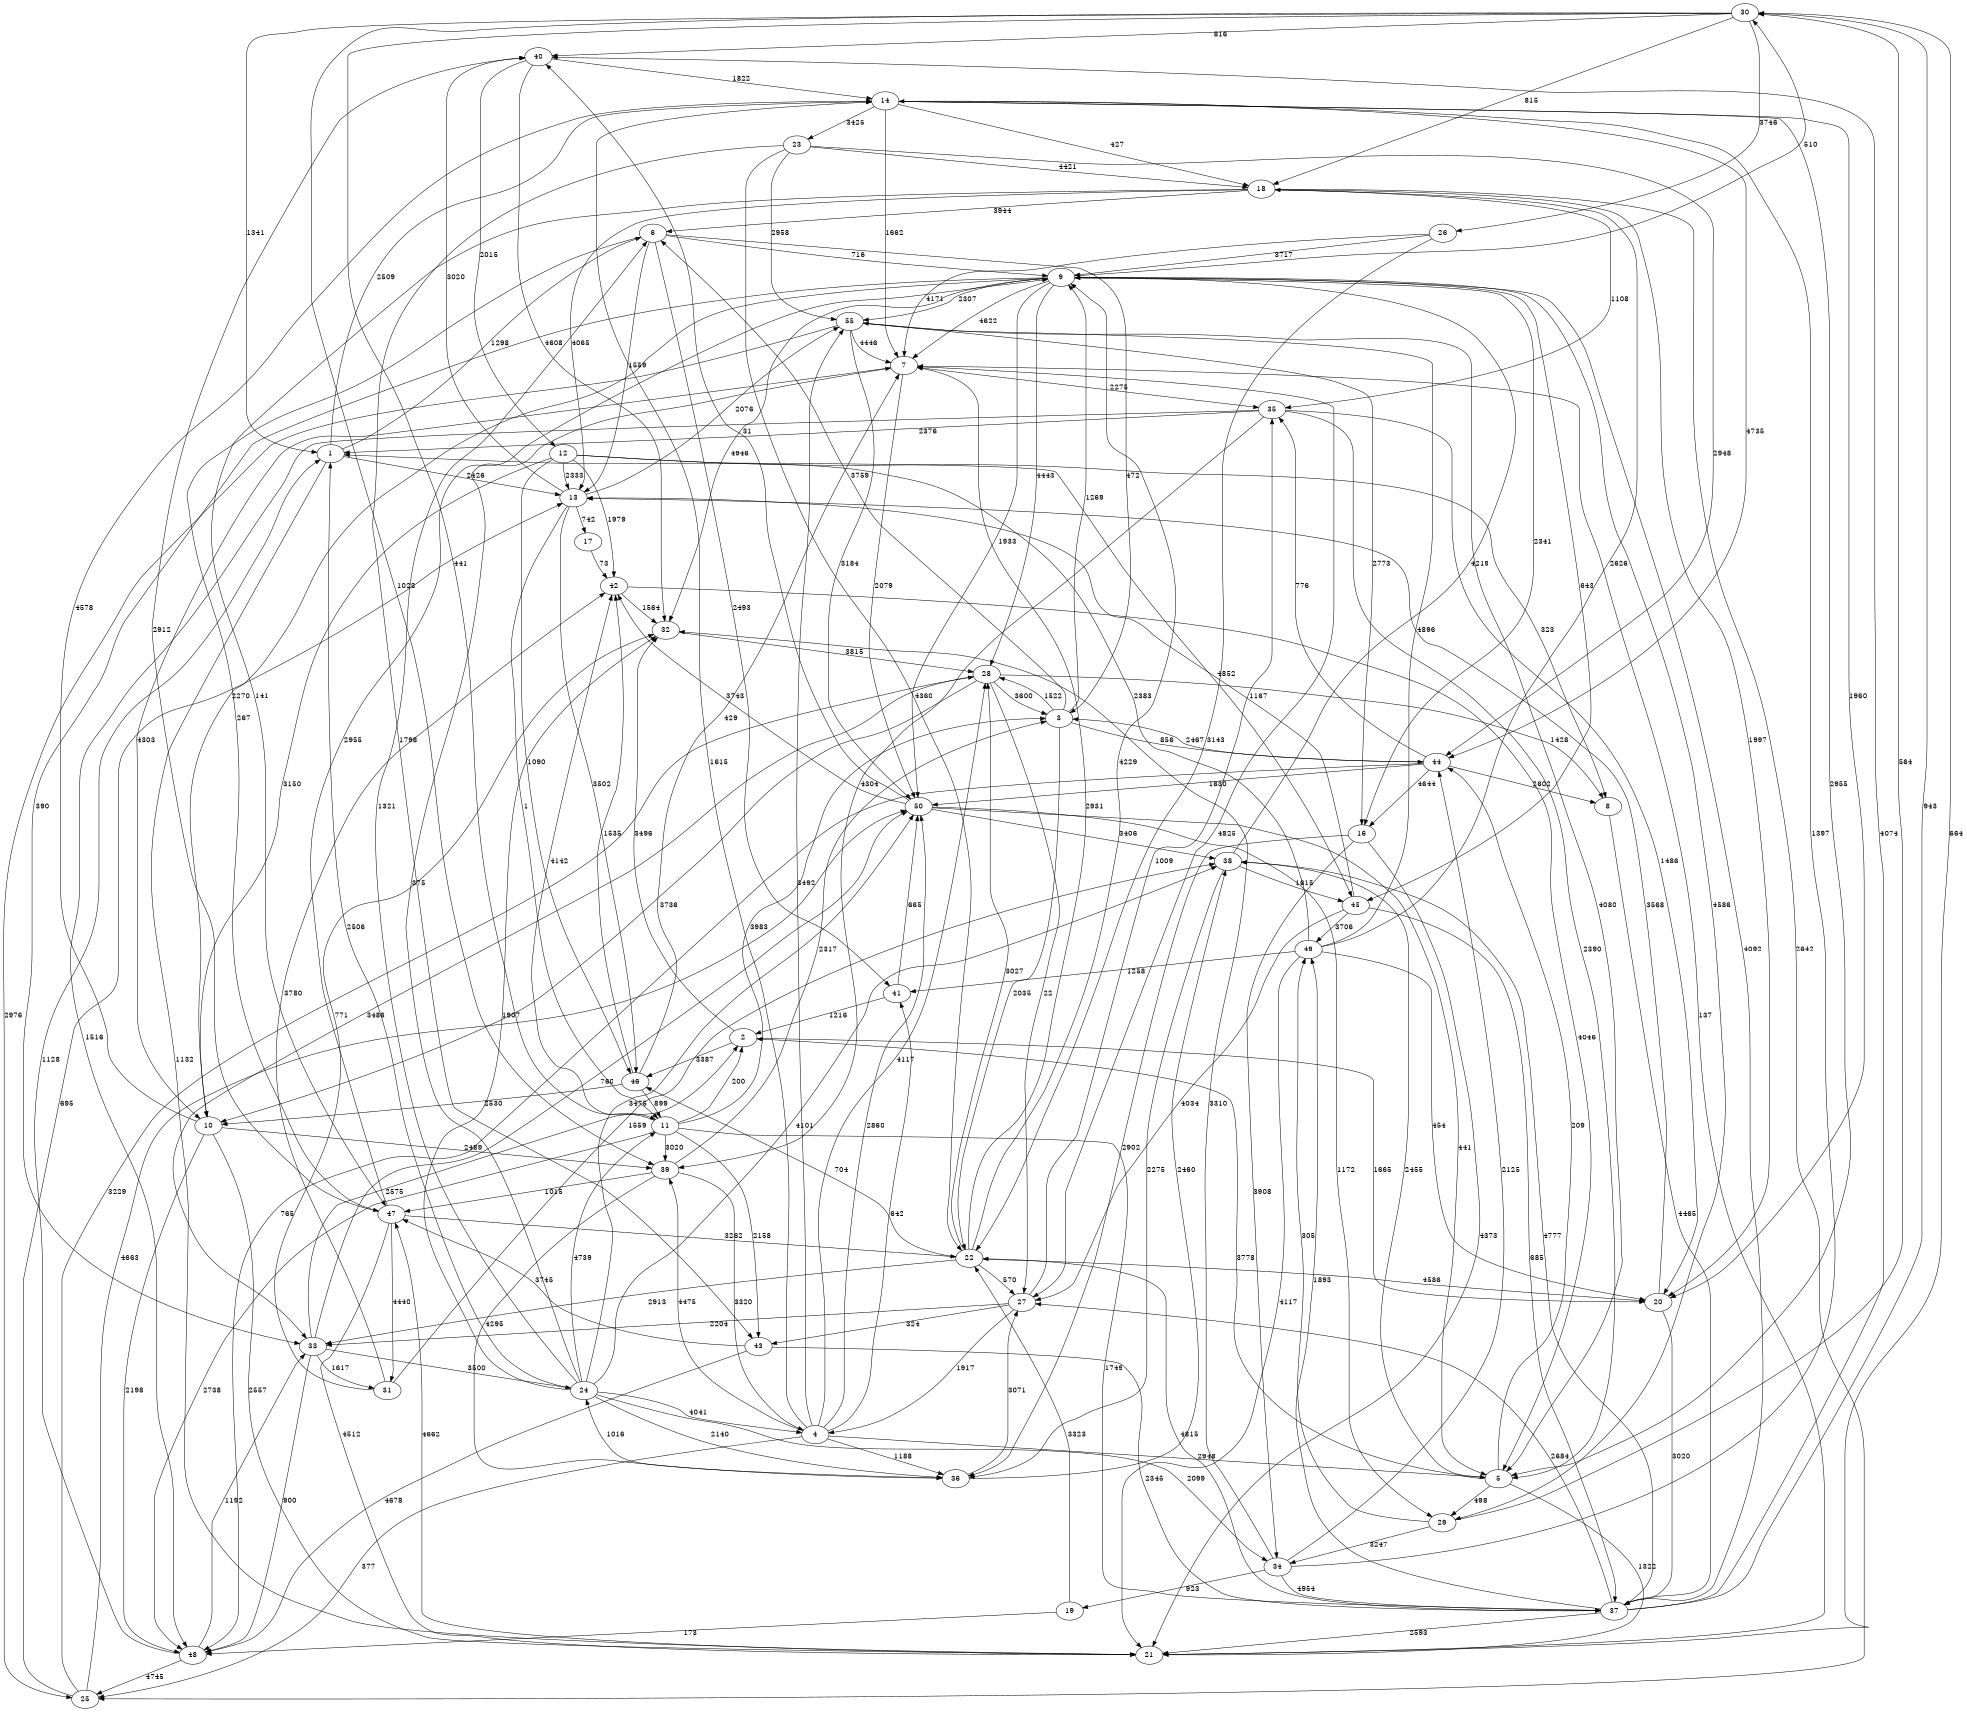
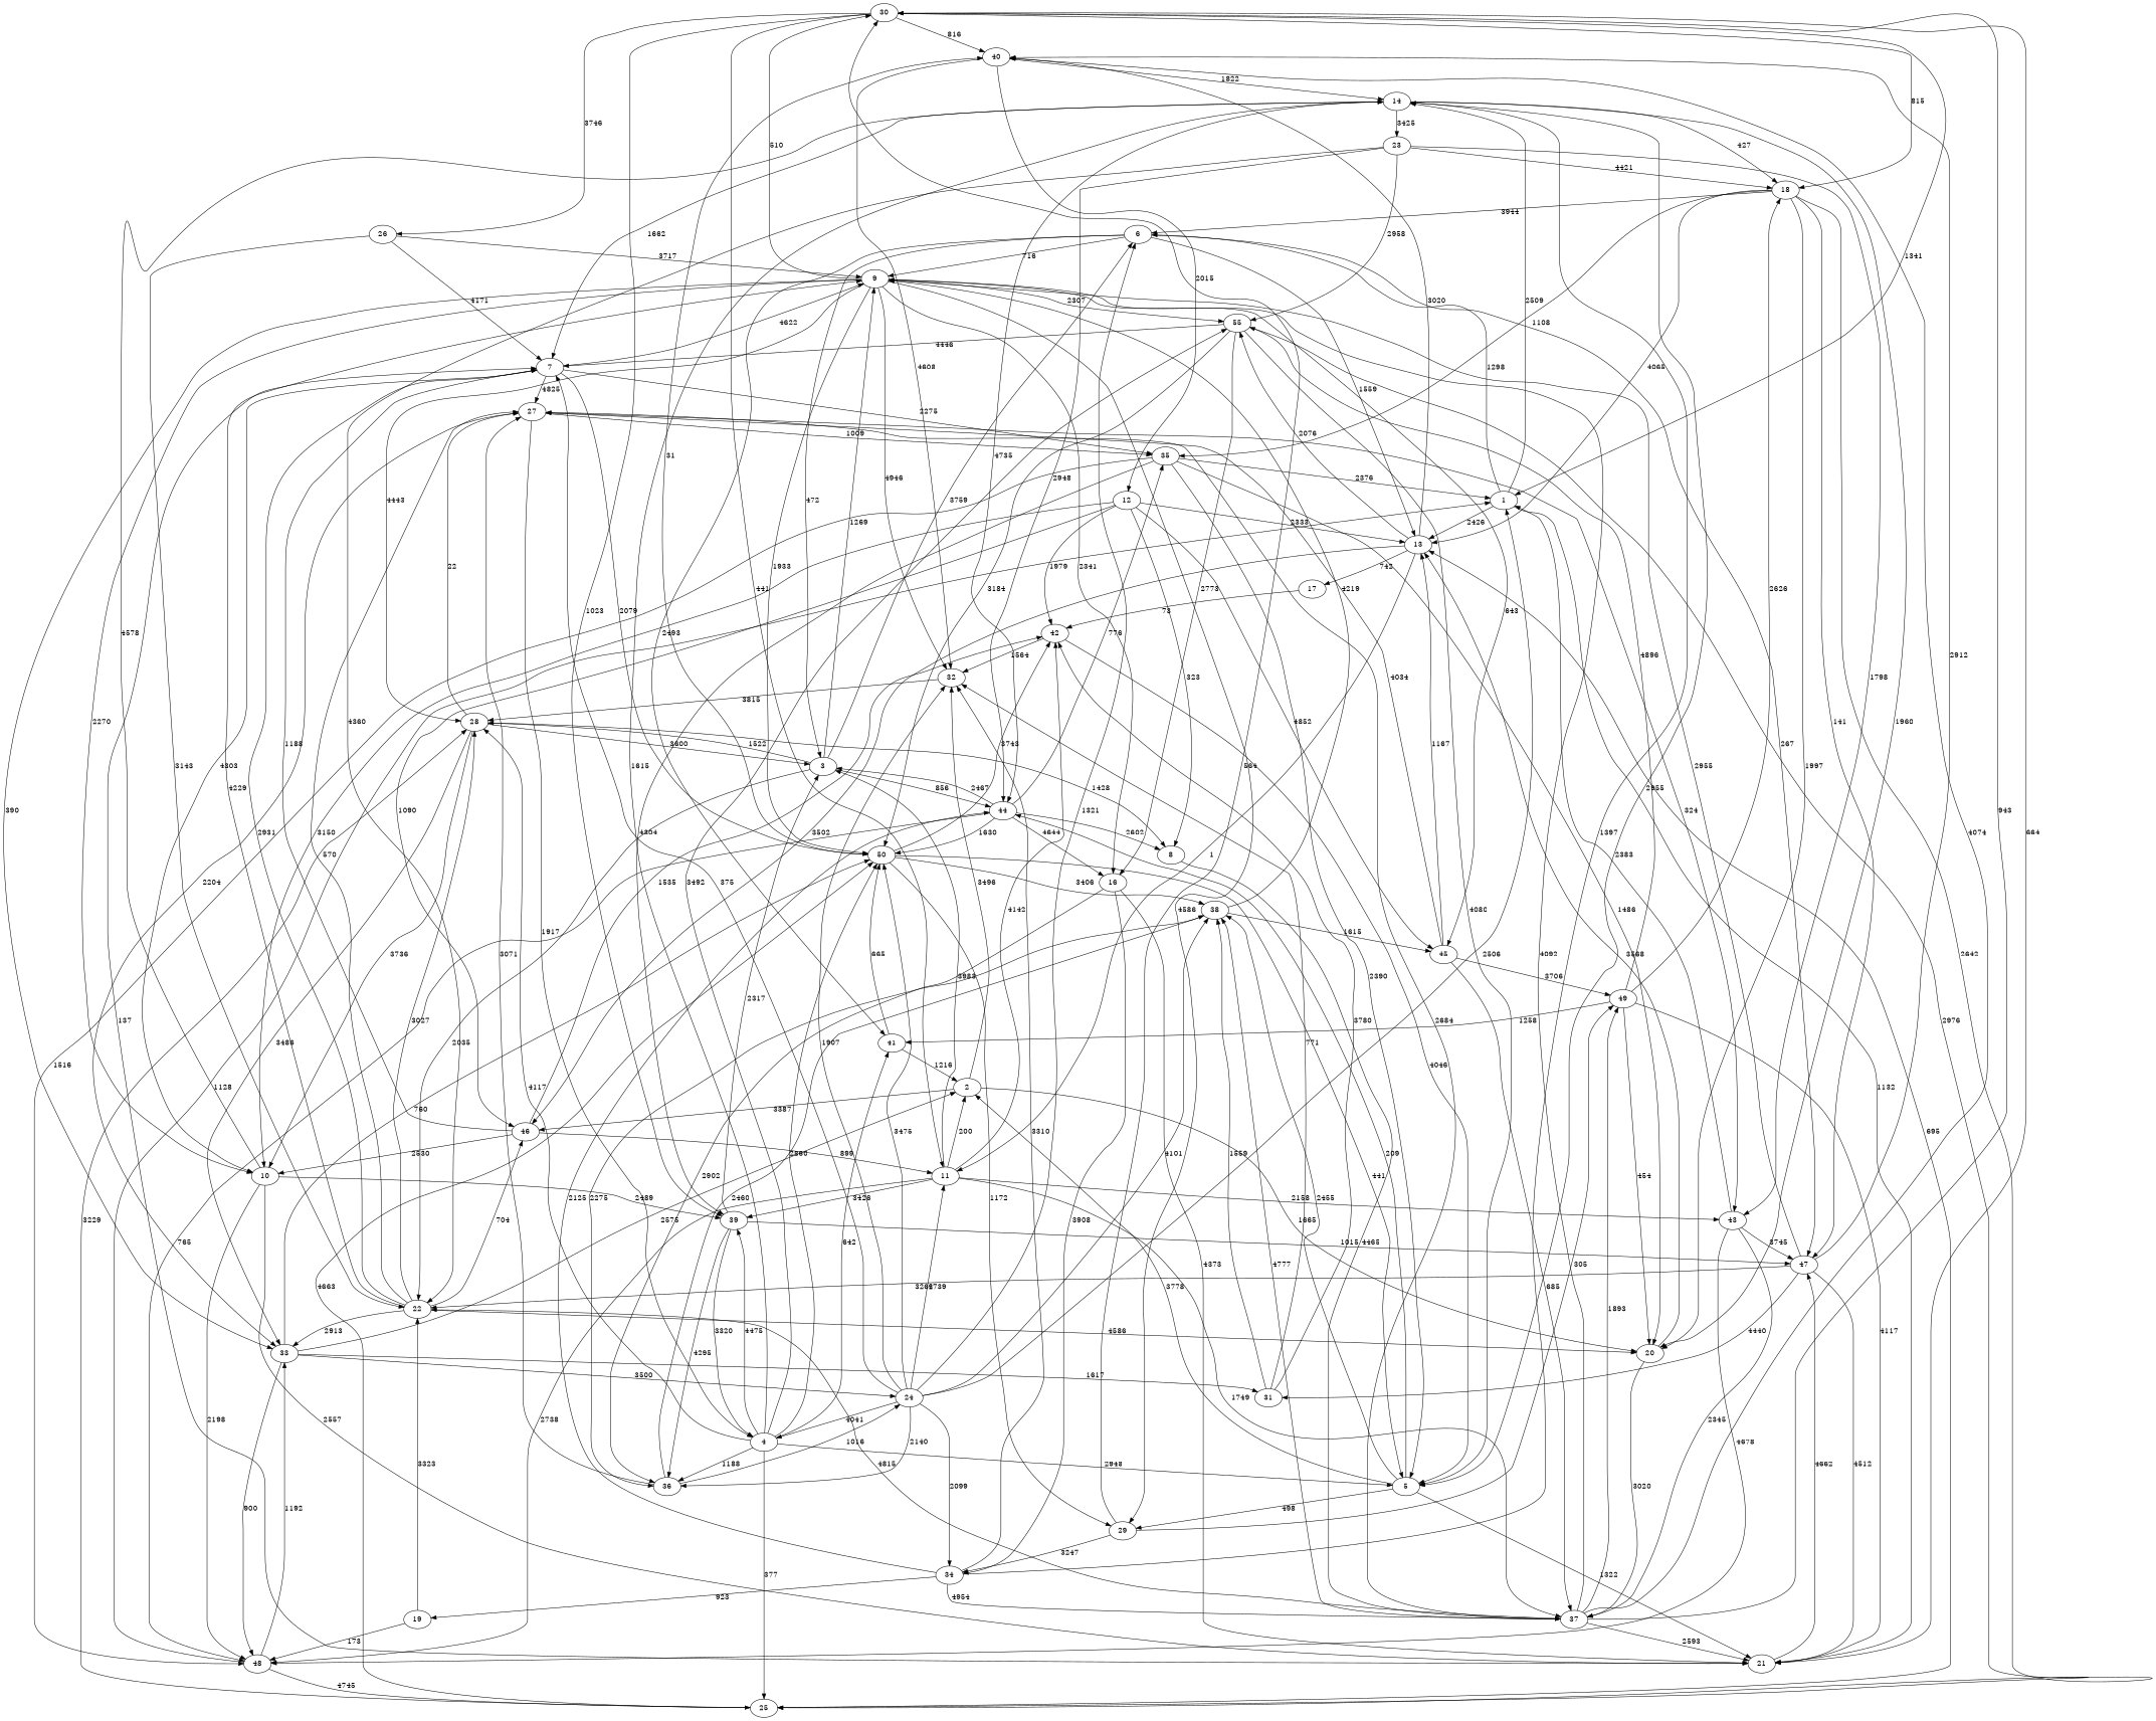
  strict digraph {
    30
    40
    26
    1
    18
    39
    11
    14
    12
    32
    9
    22
    7
    21
    6
    13
    20
    47
    35
    25
    36
    3
    4
    2
    37
    48
    42
    43
    5
    44
    23
    46
    10
    45
    8
    28
    29
    16
    50
    33
    n41 [label=55]
    27
    41
    17
    31
    38
    24
    49
    34
    19
    30 -> 40 [label=816]
    30 -> 26 [label=3746]
    30 -> 1 [label=1341]
    30 -> 18 [label=815]
    30 -> 39 [label=1023]
    30 -> 11 [label=441]
    40 -> 14 [label=1822]
    40 -> 12 [label=2015]
    40 -> 32 [label=4608]
    26 -> 9 [label=3717]
    26 -> 22 [label=3143]
    26 -> 7 [label=4171]
    1 -> 14 [label=2509]
    1 -> 21 [label=1132]
    1 -> 6 [label=1298]
    1 -> 13 [label=2426]
    18 -> 6 [label=3944]
    18 -> 13 [label=4065]
    18 -> 20 [label=1997]
    18 -> 47 [label=141]
    18 -> 35 [label=1108]
    18 -> 25 [label=2642]
    39 -> 47 [label=1015]
    39 -> 36 [label=4295]
    39 -> 3 [label=2317]
    39 -> 4 [label=3320]
-   11 -> 39 [label=3020]
+   11 -> 39 [label=3426]
    11 -> 3 [label=3983]
    11 -> 2 [label=200]
    11 -> 37 [label=1749]
    11 -> 48 [label=2738]
    11 -> 42 [label=4142]
    11 -> 43 [label=2158]
    14 -> 18 [label=427]
    14 -> 7 [label=1662]
    14 -> 20 [label=1960]
    14 -> 5 [label=2955]
    14 -> 44 [label=4735]
    14 -> 23 [label=3425]
    12 -> 13 [label=2333]
    12 -> 42 [label=1979]
    12 -> 46 [label=1090]
    12 -> 10 [label=3150]
    12 -> 45 [label=4852]
    12 -> 8 [label=323]
    32 -> 28 [label=3815]
    9 -> 30 [label=510]
    9 -> 32 [label=4946]
    9 -> 10 [label=2270]
    9 -> 45 [label=643]
    9 -> 28 [label=4443]
    9 -> 29 [label=4586]
    9 -> 16 [label=2341]
    9 -> 50 [label=1933]
    9 -> 33 [label=390]
    9 -> n41 [label=2307]
    22 -> 9 [label=4229]
    22 -> 7 [label=2931]
    22 -> 20 [label=4586]
    22 -> 46 [label=704]
    22 -> 28 [label=3027]
    22 -> 33 [label=2913]
    22 -> 27 [label=570]
-   9 -> 7 [label=4622]
+   7 -> 9 [label=4622]
    7 -> 35 [label=2275]
    7 -> 10 [label=4303]
    7 -> 50 [label=2079]
    7 -> 27 [label=4825]
    21 -> 30 [label=664]
    21 -> 7 [label=137]
    21 -> 47 [label=4662]
    6 -> 9 [label=716]
    6 -> 13 [label=1559]
    6 -> 47 [label=267]
    6 -> 3 [label=472]
    6 -> 41 [label=2493]
    13 -> 40 [label=3020]
    13 -> 11 [label=1]
    13 -> 46 [label=3502]
    13 -> n41 [label=2076]
    13 -> 17 [label=742]
    20 -> 13 [label=3568]
    20 -> 37 [label=3020]
    47 -> 40 [label=2912]
    47 -> 9 [label=2955]
    47 -> 22 [label=3262]
    47 -> 21 [label=4512]
    47 -> 31 [label=4440]
    35 -> 1 [label=2376]
    35 -> 39 [label=4304]
    35 -> 20 [label=1486]
    35 -> 48 [label=1516]
    35 -> 5 [label=2390]
    25 -> 13 [label=695]
    25 -> 28 [label=3229]
    25 -> 50 [label=4663]
    36 -> 27 [label=3071]
    36 -> 38 [label=2460]
    36 -> 24 [label=1016]
    3 -> 9 [label=1269]
    3 -> 22 [label=2035]
    3 -> 6 [label=3759]
    3 -> 44 [label=856]
    3 -> 28 [label=1522]
    4 -> 39 [label=4475]
    4 -> 14 [label=1615]
    4 -> 25 [label=377]
    4 -> 36 [label=1188]
    4 -> 5 [label=2948]
    4 -> 28 [label=4117]
    4 -> 50 [label=2860]
    4 -> n41 [label=3492]
    4 -> 41 [label=642]
    2 -> 32 [label=3496]
    2 -> 20 [label=1665]
    2 -> 46 [label=3387]
    37 -> 30 [label=943]
    37 -> 40 [label=4074]
    37 -> 9 [label=4092]
    37 -> 22 [label=4815]
    37 -> 21 [label=2593]
    37 -> 27 [label=2684]
    37 -> 38 [label=4777]
    37 -> 49 [label=1893]
    48 -> 1 [label=1128]
    48 -> 25 [label=4745]
    48 -> 33 [label=1192]
    42 -> 32 [label=1564]
    42 -> 5 [label=4046]
    43 -> 47 [label=3745]
    43 -> 37 [label=2345]
    43 -> 48 [label=4678]
    5 -> 21 [label=1322]
    5 -> 2 [label=3778]
    5 -> 44 [label=209]
    5 -> 29 [label=498]
    5 -> 38 [label=2455]
    44 -> 35 [label=776]
    44 -> 3 [label=2467]
    44 -> 48 [label=765]
    44 -> 8 [label=2602]
    44 -> 16 [label=4644]
    44 -> 50 [label=1630]
    23 -> 18 [label=4421]
    23 -> 22 [label=4360]
    23 -> 43 [label=1798]
    23 -> 44 [label=2948]
    23 -> n41 [label=2958]
    46 -> 11 [label=899]
-   46 -> 7 [label=429]
+   46 -> 7 [label=1188]
    46 -> 42 [label=1535]
    46 -> 10 [label=2530]
    10 -> 39 [label=2489]
    10 -> 14 [label=4578]
    10 -> 21 [label=2557]
    10 -> 48 [label=2198]
    45 -> 13 [label=1167]
    45 -> 37 [label=685]
    45 -> 27 [label=4034]
    45 -> 49 [label=3706]
    8 -> 37 [label=4465]
    28 -> 3 [label=3600]
    28 -> 10 [label=3736]
    28 -> 8 [label=1428]
    28 -> 33 [label=3486]
    28 -> 27 [label=22]
    29 -> 30 [label=564]
    29 -> 49 [label=305]
    29 -> 34 [label=3247]
    16 -> 21 [label=4373]
    16 -> 36 [label=2902]
    16 -> 34 [label=3908]
    50 -> 40 [label=31]
    50 -> 42 [label=3743]
    50 -> 5 [label=441]
    50 -> 29 [label=1172]
    50 -> 38 [label=3406]
    33 -> 2 [label=2575]
    33 -> 48 [label=900]
    33 -> 50 [label=760]
    33 -> 31 [label=1617]
    33 -> 24 [label=3500]
    n41 -> 7 [label=4446]
    n41 -> 25 [label=2976]
    n41 -> 5 [label=4080]
    n41 -> 16 [label=2773]
    n41 -> 50 [label=3184]
    27 -> 35 [label=1009]
    27 -> 4 [label=1917]
    27 -> 43 [label=324]
    27 -> 33 [label=2204]
    41 -> 2 [label=1216]
    41 -> 50 [label=665]
    17 -> 42 [label=73]
    31 -> 32 [label=771]
    31 -> 42 [label=3780]
    31 -> 38 [label=1559]
    38 -> 9 [label=4219]
    38 -> 36 [label=2275]
    38 -> 45 [label=1615]
    24 -> 1 [label=2506]
    24 -> 11 [label=4739]
    24 -> 32 [label=1907]
    24 -> 7 [label=375]
    24 -> 6 [label=1321]
    24 -> 36 [label=2140]
    24 -> 4 [label=4041]
    24 -> 50 [label=3475]
    24 -> 38 [label=4101]
    24 -> 34 [label=2099]
-   49 -> 1 [label=2383]
+   43 -> 1 [label=2383]
    49 -> 18 [label=2626]
    49 -> 21 [label=4117]
    49 -> 20 [label=454]
    49 -> n41 [label=4896]
    49 -> 41 [label=1258]
    34 -> 14 [label=1397]
    34 -> 32 [label=3310]
    34 -> 37 [label=4954]
    34 -> 44 [label=2125]
    34 -> 19 [label=923]
    19 -> 22 [label=3323]
    19 -> 48 [label=173]
  }
